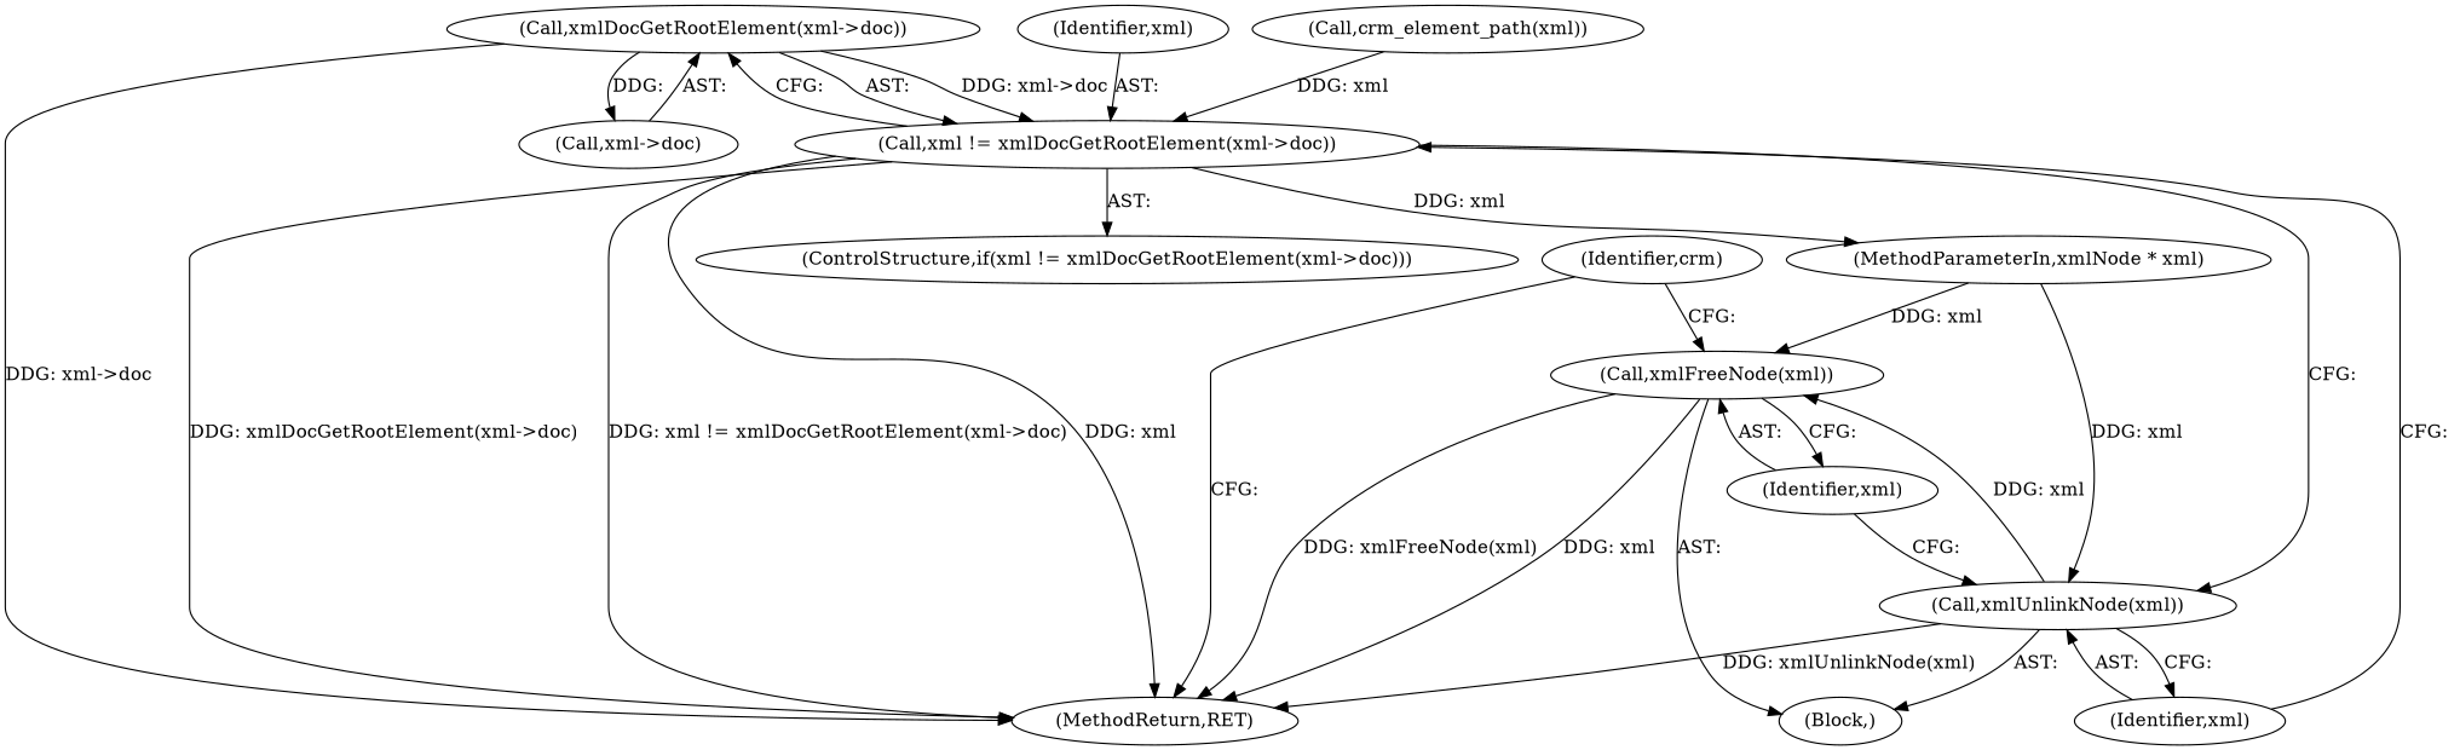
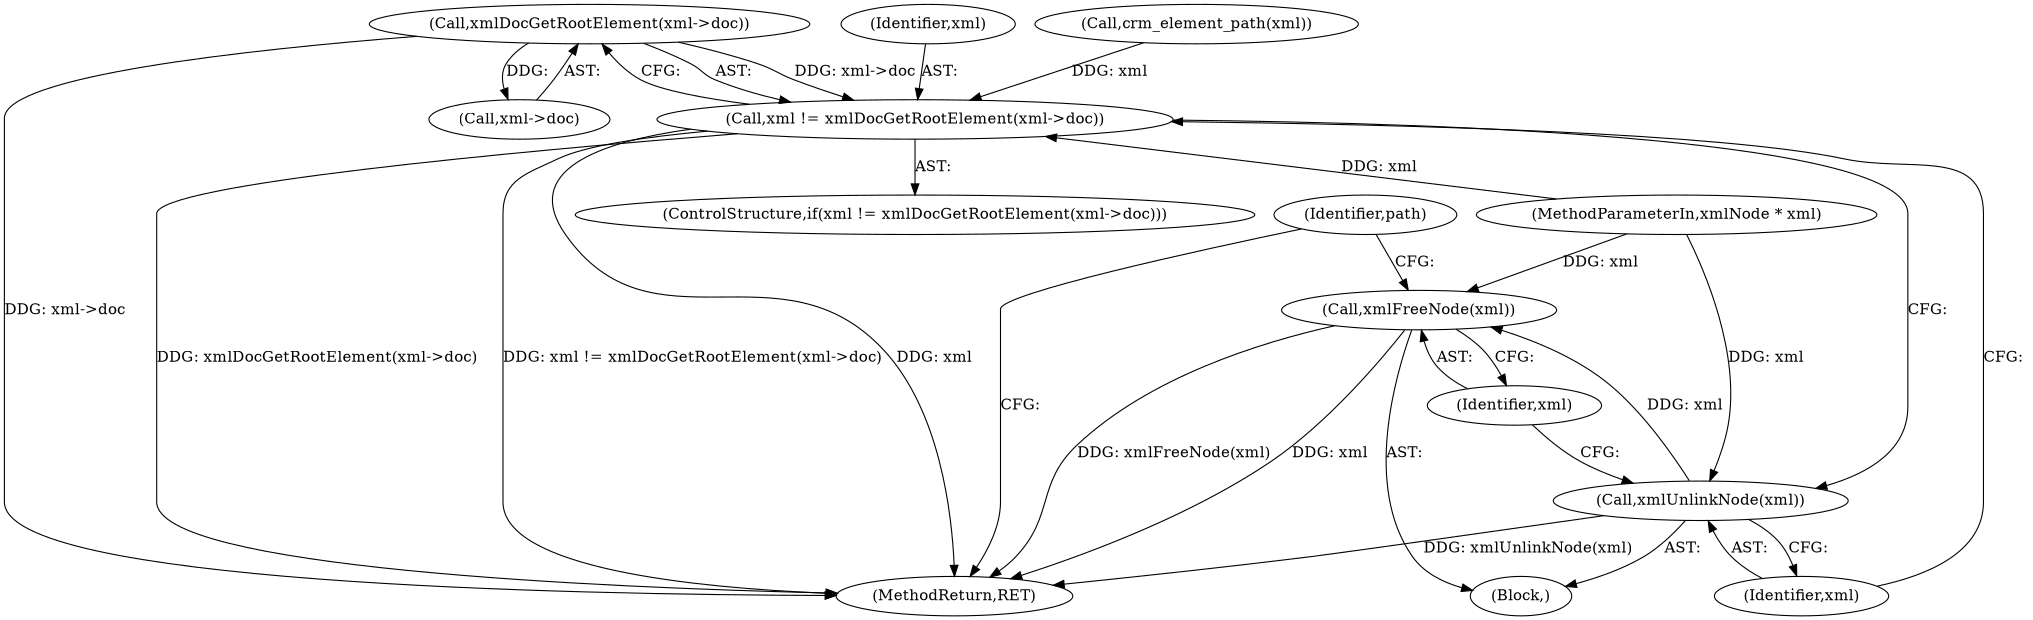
  digraph {
    n1 [label="(Call,xmlDocGetRootElement(xml->doc))"]
    n2 [label="(Call,xml != xmlDocGetRootElement(xml->doc))"]
    n3 [label="(MethodReturn,RET)"]
    n4 [label="(Call,xml->doc)"]
    n5 [label="(Call,xmlUnlinkNode(xml))"]
    n6 [label="(ControlStructure,if(xml != xmlDocGetRootElement(xml->doc)))"]
    n7 [label="(Call,xmlFreeNode(xml))"]
    n8 [label="(Block,)"]
    n9 [label="(Identifier,xml)"]
    n10 [label="(Identifier,xml)"]
    n11 [label="(Identifier,xml)"]
    n12 [label="(MethodParameterIn,xmlNode * xml)"]
    n13 [label="(Call,crm_element_path(xml))"]
-   n14 [label="(Identifier,crm)"]
+   n14 [label="(Identifier,path)"]
    n1 -> n2 [label="AST: "]
    n1 -> n2 [label="DDG: xml->doc"]
    n1 -> n3 [label="DDG: xml->doc"]
    n1 -> n4 [label="DDG: "]
    n2 -> n1 [label="CFG: "]
    n2 -> n3 [label="DDG: xml"]
    n2 -> n3 [label="DDG: xmlDocGetRootElement(xml->doc)"]
    n2 -> n3 [label="DDG: xml != xmlDocGetRootElement(xml->doc)"]
    n2 -> n5 [label="CFG: "]
    n2 -> n6 [label="AST: "]
    n4 -> n1 [label="AST: "]
    n5 -> n3 [label="DDG: xmlUnlinkNode(xml)"]
    n5 -> n7 [label="DDG: xml"]
    n5 -> n8 [label="AST: "]
    n5 -> n9 [label="CFG: "]
    n7 -> n3 [label="DDG: xmlFreeNode(xml)"]
    n7 -> n3 [label="DDG: xml"]
    n7 -> n8 [label="AST: "]
    n7 -> n10 [label="CFG: "]
    n9 -> n2 [label="CFG: "]
    n9 -> n5 [label="AST: "]
    n10 -> n5 [label="CFG: "]
    n10 -> n7 [label="AST: "]
    n11 -> n2 [label="AST: "]
-   n2 -> n12 [label="DDG: xml"]
+   n12 -> n2 [label="DDG: xml"]
    n12 -> n5 [label="DDG: xml"]
    n12 -> n7 [label="DDG: xml"]
    n13 -> n2 [label="DDG: xml"]
    n14 -> n3 [label="CFG: "]
    n14 -> n7 [label="CFG: "]
  }
